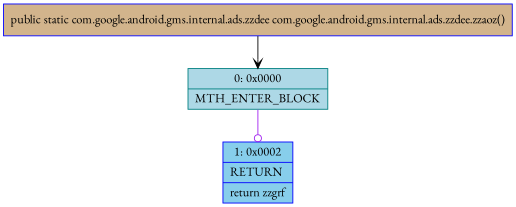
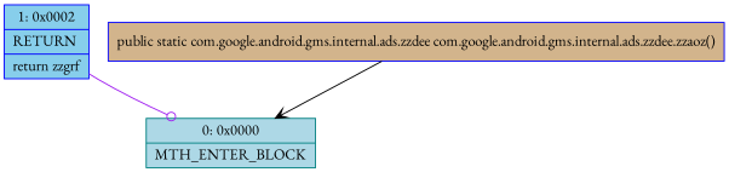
  digraph {
    fontname="EB Garamond"
    node [shape=record style=filled color=blue fontname="EB Garamond"]
    edge [fontname="EB Garamond"]
    n1 [label="{0\:\ 0x0000|MTH_ENTER_BLOCK\l}" fillcolor=lightblue color=teal]
    n2 [label="{1\:\ 0x0002|RETURN\l|return zzgrf\l}" fillcolor=skyblue]
    n3 [label="{public static com.google.android.gms.internal.ads.zzdee com.google.android.gms.internal.ads.zzdee.zzaoz() }" fillcolor=tan]
-   n1 -> n2 [color=purple arrowhead=odot]
+   n2 -> n1 [color=purple arrowhead=odot]
    n3 -> n1 [color=black arrowhead=vee]
  }
